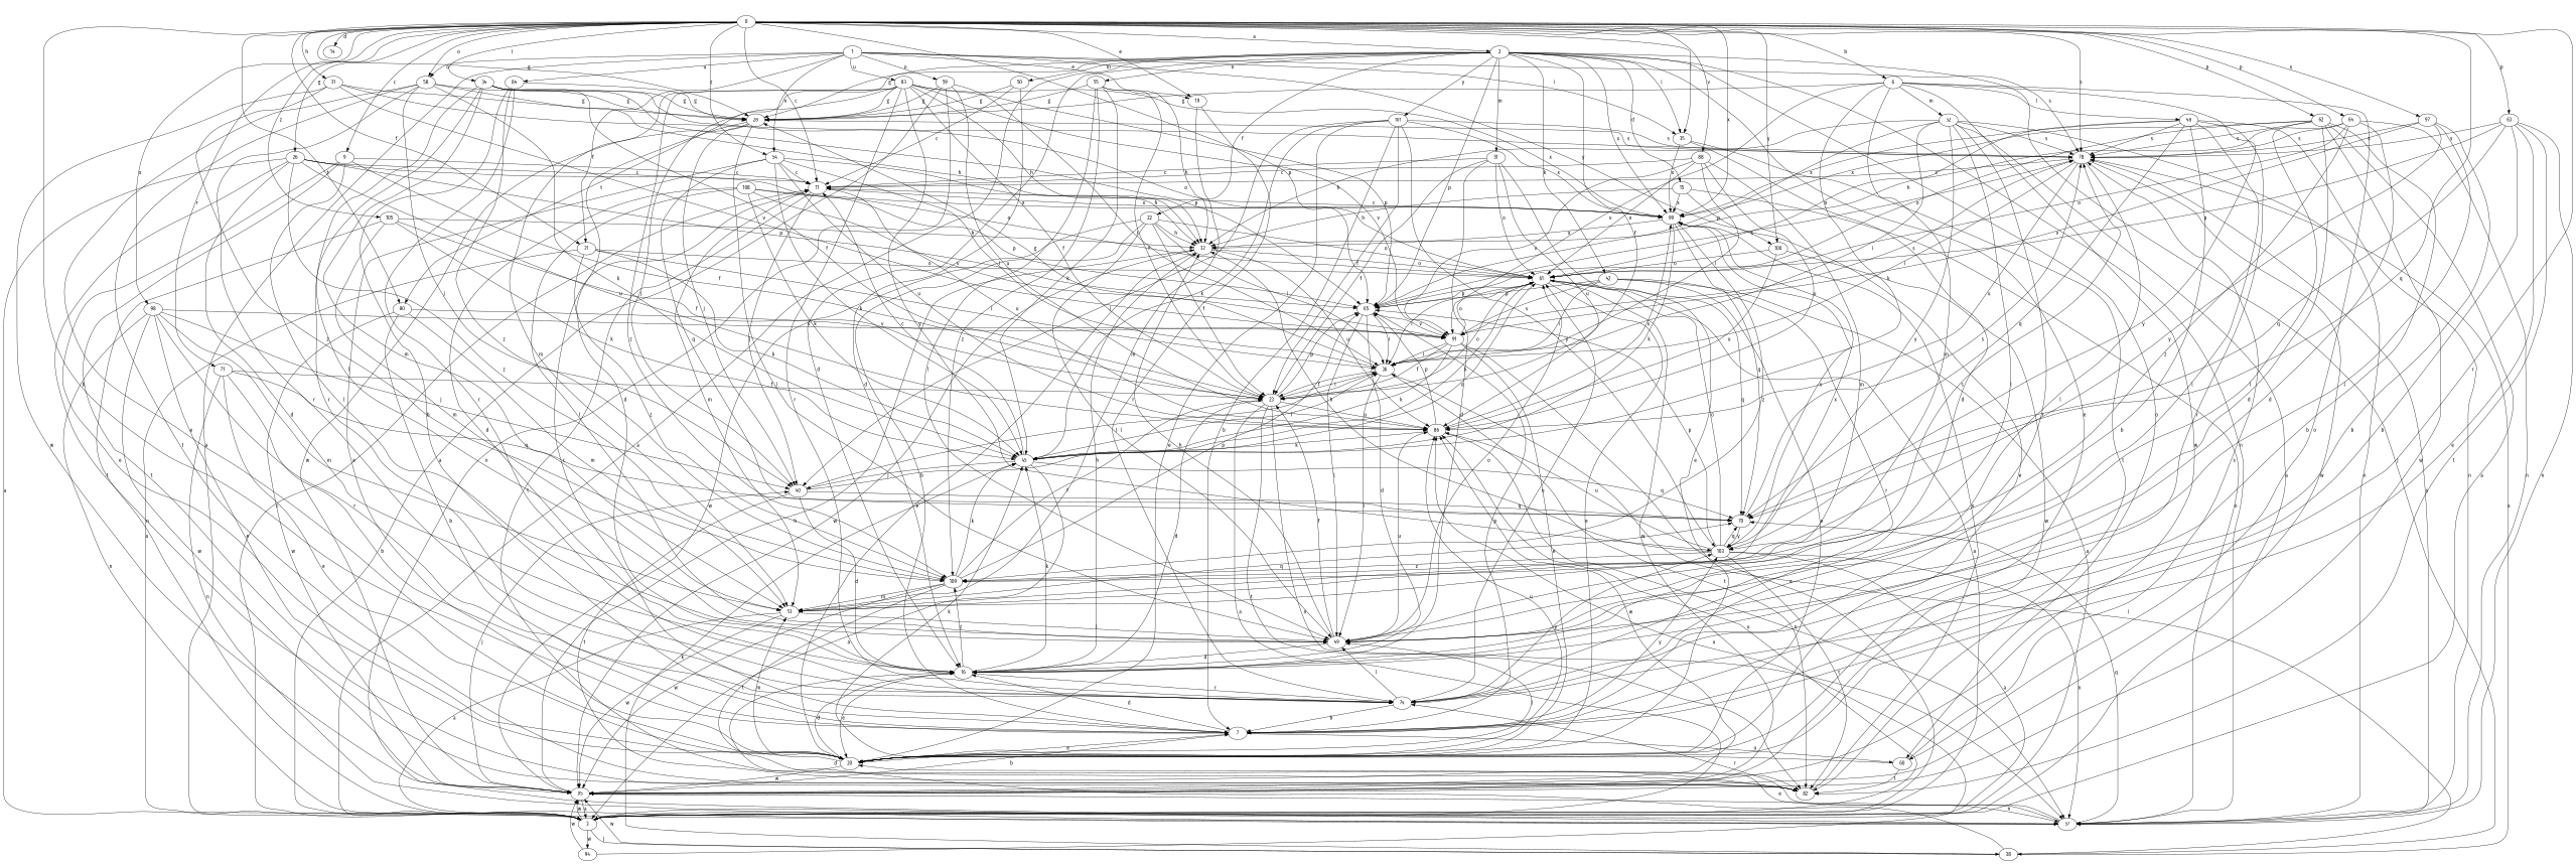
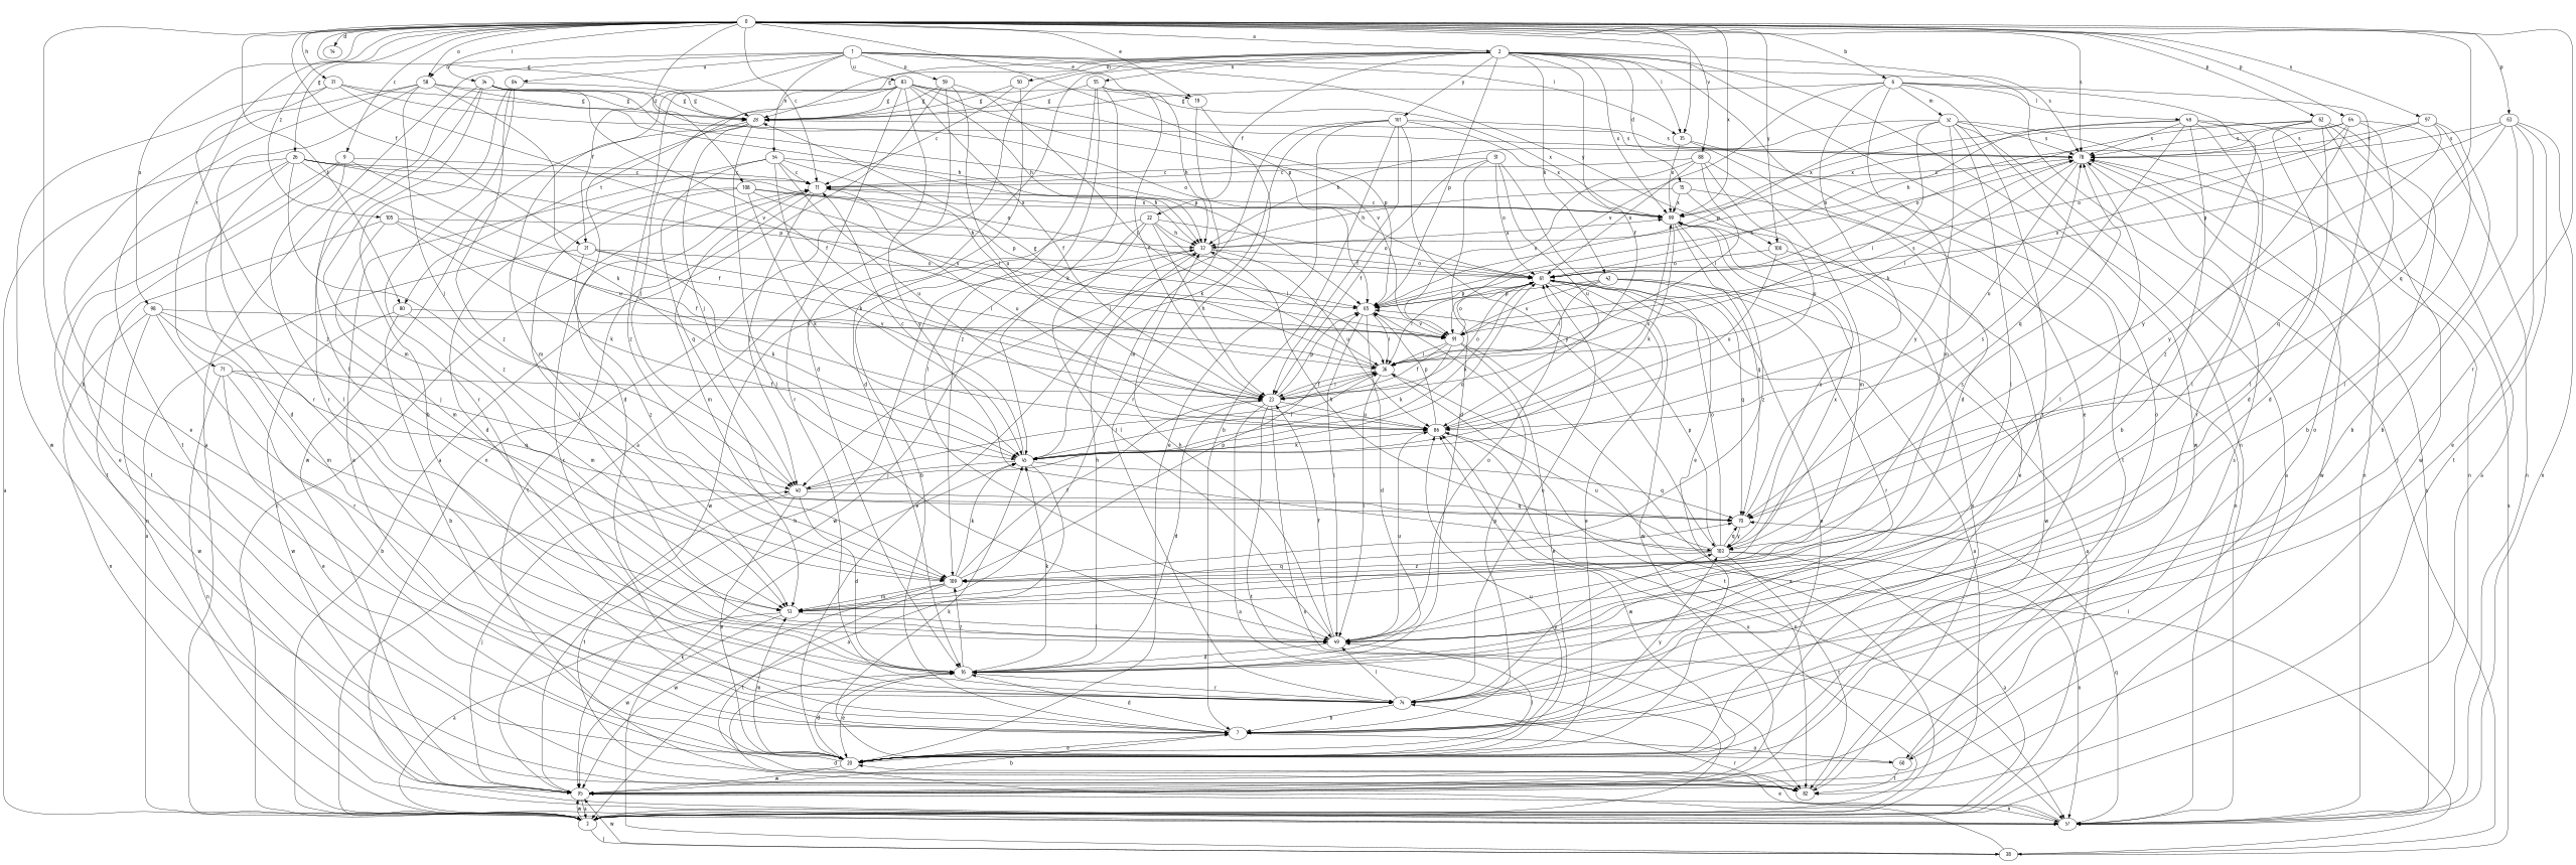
  strict digraph {
    fontname="Fira Sans"
    node [fontname="Fira Sans"]
    edge [fontname="Fira Sans"]
    0
    2
    6
    7
    9
    11
    14
    19
    21
    26
    28
    31
    34
    35
    58
    62
    63
    64
    65
    70
    71
    74
    78
    80
    88
    97
    98
    99
    100
    105
    108
    3
    15
    16
    20
    22
    23
    38
    42
    50
    51
    55
    57
    60
    101
    95
    45
    48
    52
    53
    91
    103
    49
    82
    86
    40
    109
    36
    61
    32
    1
    54
    59
    83
    84
-   94
    0 -> 2 [label=a]
    0 -> 6 [label=b]
    0 -> 7 [label=b]
    0 -> 9 [label=c]
    0 -> 11 [label=c]
    0 -> 14 [label=d]
    0 -> 19 [label=e]
    0 -> 21 [label=f]
    0 -> 26 [label=g]
    0 -> 28 [label=g]
    0 -> 31 [label=h]
    0 -> 34 [label=i]
    0 -> 35 [label=i]
    0 -> 58 [label=o]
    0 -> 62 [label=p]
    0 -> 63 [label=p]
    0 -> 64 [label=p]
    0 -> 65 [label=p]
    0 -> 70 [label=q]
    0 -> 71 [label=r]
    0 -> 74 [label=r]
    0 -> 78 [label=s]
    0 -> 80 [label=t]
    0 -> 88 [label=v]
    0 -> 97 [label=x]
    0 -> 98 [label=x]
    0 -> 99 [label=x]
    0 -> 100 [label=y]
    0 -> 105 [label=z]
-   0 -> 54 [label=z]
+   0 -> 108 [label=z]
    2 -> 28 [label=g]
    2 -> 35 [label=i]
    2 -> 65 [label=p]
    2 -> 80 [label=t]
    2 -> 99 [label=x]
    2 -> 3 [label=a]
    2 -> 15 [label=d]
    2 -> 16 [label=d]
    2 -> 20 [label=e]
    2 -> 22 [label=f]
    2 -> 23 [label=f]
    2 -> 38 [label=j]
    2 -> 42 [label=k]
    2 -> 50 [label=m]
-   2 -> 51 [label=m]
    2 -> 55 [label=n]
    2 -> 57 [label=n]
    2 -> 60 [label=o]
    2 -> 101 [label=y]
    6 -> 28 [label=g]
    6 -> 60 [label=o]
    6 -> 95 [label=w]
    6 -> 45 [label=k]
    6 -> 48 [label=l]
    6 -> 52 [label=m]
    6 -> 53 [label=m]
    6 -> 91 [label=v]
    6 -> 103 [label=y]
    7 -> 11 [label=c]
    7 -> 65 [label=p]
    7 -> 16 [label=d]
    7 -> 20 [label=e]
    7 -> 60 [label=o]
    7 -> 103 [label=y]
    9 -> 11 [label=c]
    9 -> 20 [label=e]
    9 -> 23 [label=f]
    9 -> 49 [label=l]
    9 -> 82 [label=t]
    11 -> 99 [label=x]
    11 -> 53 [label=m]
    11 -> 82 [label=t]
    11 -> 86 [label=u]
    11 -> 40 [label=j]
    19 -> 74 [label=r]
    19 -> 53 [label=m]
    21 -> 3 [label=a]
    21 -> 45 [label=k]
    21 -> 109 [label=z]
    21 -> 36 [label=i]
    21 -> 61 [label=o]
    26 -> 11 [label=c]
    26 -> 65 [label=p]
    26 -> 3 [label=a]
    26 -> 16 [label=d]
    26 -> 82 [label=t]
    26 -> 86 [label=u]
    26 -> 109 [label=z]
    26 -> 61 [label=o]
    28 -> 78 [label=s]
    28 -> 16 [label=d]
    28 -> 95 [label=w]
    28 -> 49 [label=l]
    28 -> 40 [label=j]
    31 -> 28 [label=g]
    31 -> 78 [label=s]
    31 -> 95 [label=w]
    31 -> 91 [label=v]
    31 -> 109 [label=z]
    34 -> 28 [label=g]
    34 -> 65 [label=p]
    34 -> 74 [label=r]
    34 -> 23 [label=f]
    34 -> 53 [label=m]
    34 -> 49 [label=l]
    34 -> 61 [label=o]
    35 -> 99 [label=x]
    35 -> 16 [label=d]
    35 -> 82 [label=t]
    58 -> 28 [label=g]
    58 -> 74 [label=r]
    58 -> 20 [label=e]
    58 -> 45 [label=k]
    58 -> 82 [label=t]
    58 -> 40 [label=j]
    58 -> 32 [label=h]
    62 -> 7 [label=b]
    62 -> 78 [label=s]
    62 -> 99 [label=x]
    62 -> 3 [label=a]
    62 -> 16 [label=d]
    62 -> 95 [label=w]
    62 -> 49 [label=l]
    62 -> 61 [label=o]
    63 -> 7 [label=b]
    63 -> 65 [label=p]
    63 -> 70 [label=q]
    63 -> 78 [label=s]
    63 -> 20 [label=e]
    63 -> 57 [label=n]
    63 -> 82 [label=t]
    64 -> 78 [label=s]
    64 -> 16 [label=d]
    64 -> 57 [label=n]
    64 -> 109 [label=z]
    64 -> 61 [label=o]
    64 -> 32 [label=h]
    65 -> 78 [label=s]
    65 -> 16 [label=d]
    65 -> 91 [label=v]
    65 -> 49 [label=l]
    65 -> 36 [label=i]
    70 -> 78 [label=s]
    70 -> 103 [label=y]
    71 -> 7 [label=b]
    71 -> 70 [label=q]
    71 -> 20 [label=e]
    71 -> 23 [label=f]
    71 -> 57 [label=n]
    74 -> 7 [label=b]
    74 -> 103 [label=y]
    74 -> 49 [label=l]
    74 -> 61 [label=o]
    78 -> 11 [label=c]
    78 -> 95 [label=w]
    78 -> 49 [label=l]
    78 -> 86 [label=u]
    78 -> 36 [label=i]
    80 -> 7 [label=b]
    80 -> 95 [label=w]
    80 -> 53 [label=m]
    80 -> 91 [label=v]
    88 -> 11 [label=c]
    88 -> 53 [label=m]
    88 -> 91 [label=v]
    88 -> 86 [label=u]
    88 -> 36 [label=i]
    88 -> 61 [label=o]
    97 -> 7 [label=b]
    97 -> 78 [label=s]
    97 -> 91 [label=v]
    97 -> 103 [label=y]
    97 -> 49 [label=l]
    98 -> 74 [label=r]
-   98 -> 20 [label=e]
+   40 -> 20 [label=e]
    98 -> 57 [label=n]
    98 -> 95 [label=w]
    98 -> 53 [label=m]
    98 -> 91 [label=v]
    98 -> 40 [label=j]
    99 -> 11 [label=c]
    99 -> 70 [label=q]
    99 -> 45 [label=k]
    99 -> 109 [label=z]
    100 -> 95 [label=w]
    100 -> 86 [label=u]
    100 -> 61 [label=o]
    105 -> 23 [label=f]
    105 -> 57 [label=n]
    105 -> 45 [label=k]
    105 -> 53 [label=m]
    105 -> 32 [label=h]
    108 -> 65 [label=p]
    108 -> 99 [label=x]
    108 -> 16 [label=d]
    108 -> 45 [label=k]
    108 -> 91 [label=v]
    108 -> 49 [label=l]
    3 -> 11 [label=c]
    3 -> 38 [label=j]
    3 -> 95 [label=w]
    3 -> 86 [label=u]
-   3 -> 94 [label=w]
    15 -> 99 [label=x]
    15 -> 20 [label=e]
    15 -> 57 [label=n]
    15 -> 32 [label=h]
    16 -> 74 [label=r]
    16 -> 20 [label=e]
    16 -> 45 [label=k]
    16 -> 109 [label=z]
    16 -> 32 [label=h]
    20 -> 16 [label=d]
    20 -> 95 [label=w]
    20 -> 53 [label=m]
    20 -> 49 [label=l]
    20 -> 86 [label=u]
    22 -> 7 [label=b]
-   22 -> 23 [label=f]
+   22 -> 23 [label=h]
    22 -> 95 [label=w]
    22 -> 49 [label=l]
    22 -> 36 [label=i]
    22 -> 61 [label=o]
    22 -> 32 [label=h]
    23 -> 65 [label=p]
    23 -> 3 [label=a]
    23 -> 16 [label=d]
    23 -> 57 [label=n]
    23 -> 82 [label=t]
    23 -> 86 [label=u]
    23 -> 36 [label=i]
    23 -> 61 [label=o]
    38 -> 78 [label=s]
    38 -> 16 [label=d]
    38 -> 95 [label=w]
    38 -> 45 [label=k]
    38 -> 36 [label=i]
    42 -> 65 [label=p]
    42 -> 74 [label=r]
    42 -> 3 [label=a]
    42 -> 20 [label=e]
    42 -> 91 [label=v]
    42 -> 36 [label=i]
    50 -> 11 [label=c]
    50 -> 28 [label=g]
    50 -> 16 [label=d]
    51 -> 11 [label=c]
    51 -> 16 [label=d]
    51 -> 20 [label=e]
    51 -> 23 [label=f]
    51 -> 86 [label=u]
    51 -> 61 [label=o]
    55 -> 28 [label=g]
    55 -> 23 [label=f]
    55 -> 45 [label=k]
    55 -> 49 [label=l]
    55 -> 109 [label=z]
    55 -> 32 [label=h]
    57 -> 70 [label=q]
    57 -> 74 [label=r]
    57 -> 78 [label=s]
    57 -> 20 [label=e]
    60 -> 78 [label=s]
    60 -> 45 [label=k]
    60 -> 82 [label=t]
    101 -> 7 [label=b]
    101 -> 78 [label=s]
    101 -> 99 [label=x]
    101 -> 20 [label=e]
    101 -> 23 [label=f]
    101 -> 45 [label=k]
    101 -> 103 [label=y]
    101 -> 40 [label=j]
    95 -> 7 [label=b]
    95 -> 3 [label=a]
    95 -> 57 [label=n]
    95 -> 86 [label=w]
    95 -> 40 [label=j]
    95 -> 32 [label=h]
    45 -> 11 [label=c]
    45 -> 70 [label=q]
    45 -> 3 [label=a]
    45 -> 40 [label=j]
    45 -> 36 [label=i]
    48 -> 7 [label=b]
    48 -> 70 [label=q]
    48 -> 74 [label=r]
    48 -> 78 [label=s]
    48 -> 99 [label=x]
    48 -> 57 [label=n]
    48 -> 49 [label=l]
    48 -> 61 [label=o]
    52 -> 65 [label=p]
    52 -> 74 [label=r]
    52 -> 78 [label=s]
    52 -> 3 [label=a]
    52 -> 57 [label=n]
    52 -> 103 [label=y]
    52 -> 49 [label=l]
    52 -> 36 [label=i]
    52 -> 32 [label=h]
    53 -> 70 [label=q]
    53 -> 78 [label=s]
    53 -> 3 [label=a]
    53 -> 95 [label=w]
    53 -> 49 [label=l]
    91 -> 78 [label=s]
    91 -> 3 [label=a]
    91 -> 20 [label=e]
    91 -> 23 [label=f]
    91 -> 45 [label=k]
    91 -> 36 [label=i]
    91 -> 61 [label=o]
    103 -> 65 [label=p]
    103 -> 70 [label=q]
    103 -> 99 [label=x]
    103 -> 3 [label=a]
    103 -> 57 [label=n]
    103 -> 82 [label=t]
    103 -> 86 [label=u]
    103 -> 109 [label=z]
    103 -> 61 [label=o]
    103 -> 32 [label=h]
    49 -> 16 [label=d]
    49 -> 23 [label=f]
    49 -> 86 [label=u]
    49 -> 61 [label=o]
    49 -> 32 [label=h]
    82 -> 99 [label=x]
    86 -> 65 [label=p]
    86 -> 99 [label=x]
    86 -> 57 [label=n]
    86 -> 45 [label=k]
    40 -> 70 [label=q]
    40 -> 16 [label=d]
    40 -> 82 [label=t]
    40 -> 36 [label=i]
    40 -> 61 [label=o]
    109 -> 65 [label=p]
    109 -> 99 [label=x]
    109 -> 23 [label=f]
    109 -> 95 [label=w]
    109 -> 45 [label=k]
    109 -> 53 [label=m]
    109 -> 82 [label=t]
    36 -> 28 [label=g]
    36 -> 23 [label=f]
    36 -> 49 [label=l]
    36 -> 82 [label=t]
    61 -> 65 [label=p]
    61 -> 70 [label=q]
    61 -> 3 [label=a]
    61 -> 20 [label=e]
    61 -> 95 [label=w]
    61 -> 45 [label=k]
    61 -> 36 [label=i]
-   99 -> 32 [label=x]
+   32 -> 99 [label=x]
    32 -> 20 [label=e]
    32 -> 95 [label=w]
    32 -> 86 [label=u]
    32 -> 61 [label=o]
    1 -> 19 [label=e]
    1 -> 21 [label=f]
    1 -> 35 [label=i]
    1 -> 58 [label=o]
    1 -> 78 [label=s]
    1 -> 100 [label=y]
    1 -> 3 [label=a]
    1 -> 54 [label=n]
    1 -> 59 [label=o]
    1 -> 83 [label=u]
    1 -> 84 [label=u]
    54 -> 11 [label=c]
    54 -> 70 [label=q]
    54 -> 20 [label=e]
    54 -> 45 [label=k]
    54 -> 86 [label=u]
    54 -> 36 [label=i]
    54 -> 32 [label=h]
    59 -> 28 [label=g]
    59 -> 3 [label=a]
    59 -> 57 [label=n]
    59 -> 86 [label=u]
    59 -> 36 [label=i]
    83 -> 28 [label=g]
    83 -> 65 [label=p]
    83 -> 74 [label=r]
    83 -> 99 [label=x]
    83 -> 23 [label=f]
    83 -> 53 [label=m]
    83 -> 91 [label=v]
    83 -> 103 [label=y]
    83 -> 40 [label=j]
    83 -> 109 [label=z]
    83 -> 32 [label=h]
    84 -> 7 [label=b]
    84 -> 28 [label=g]
    84 -> 74 [label=r]
    84 -> 109 [label=z]
-   94 -> 95 [label=w]
-   94 -> 86 [label=u]
  }
